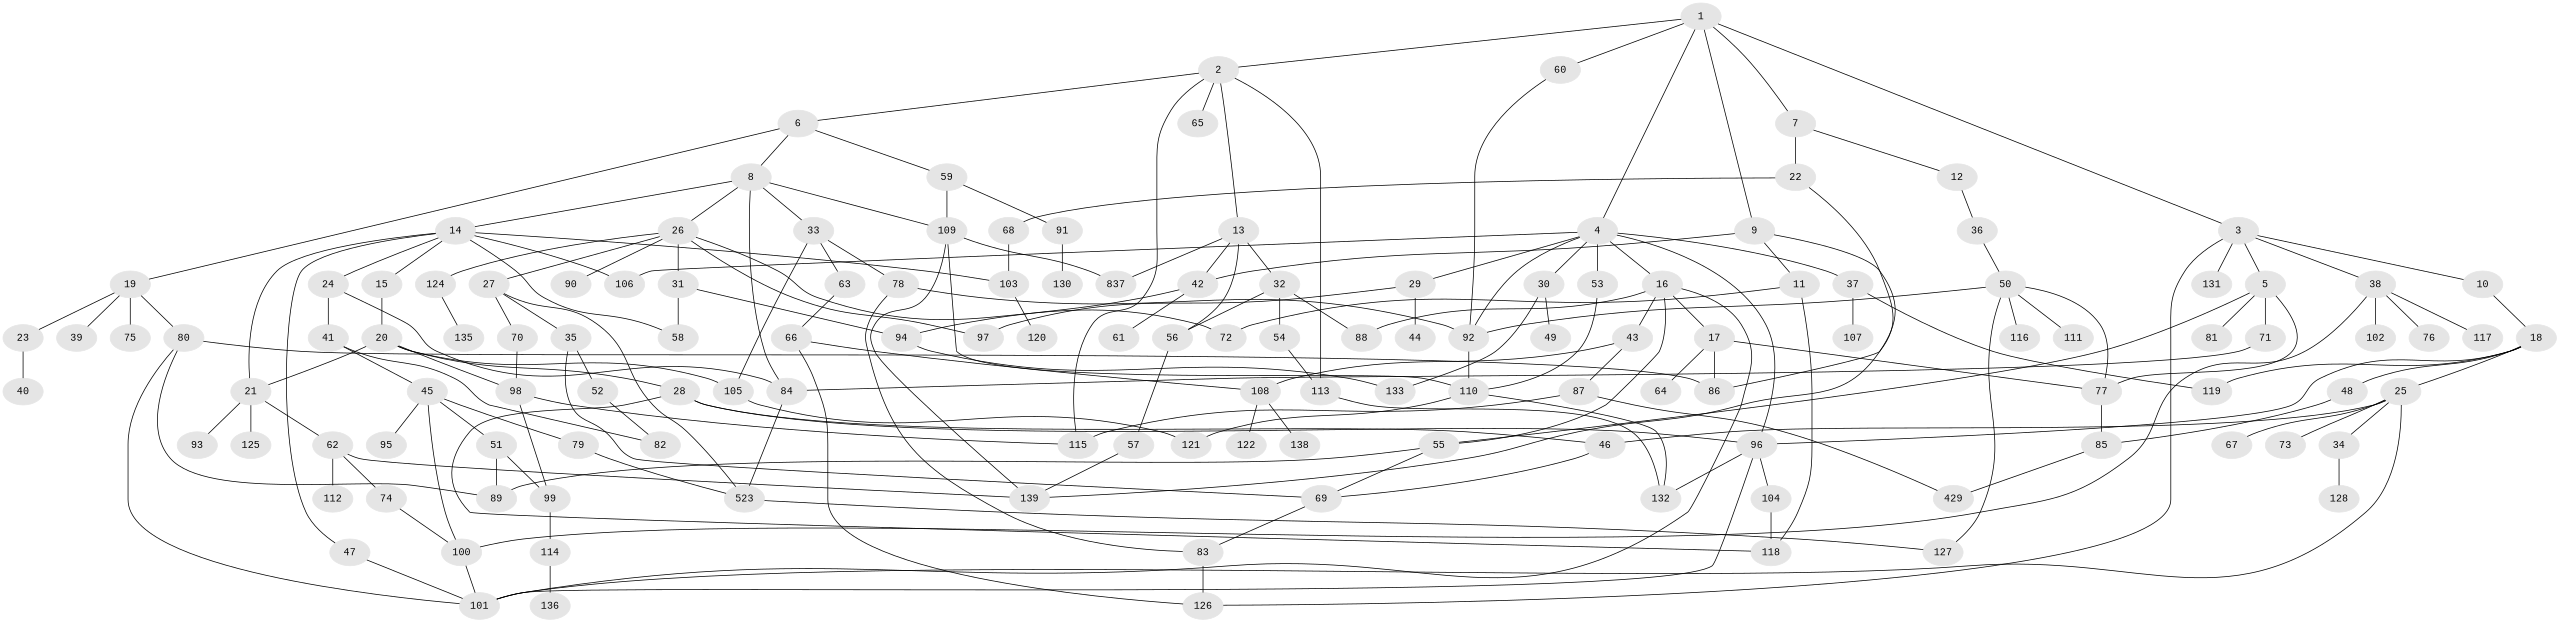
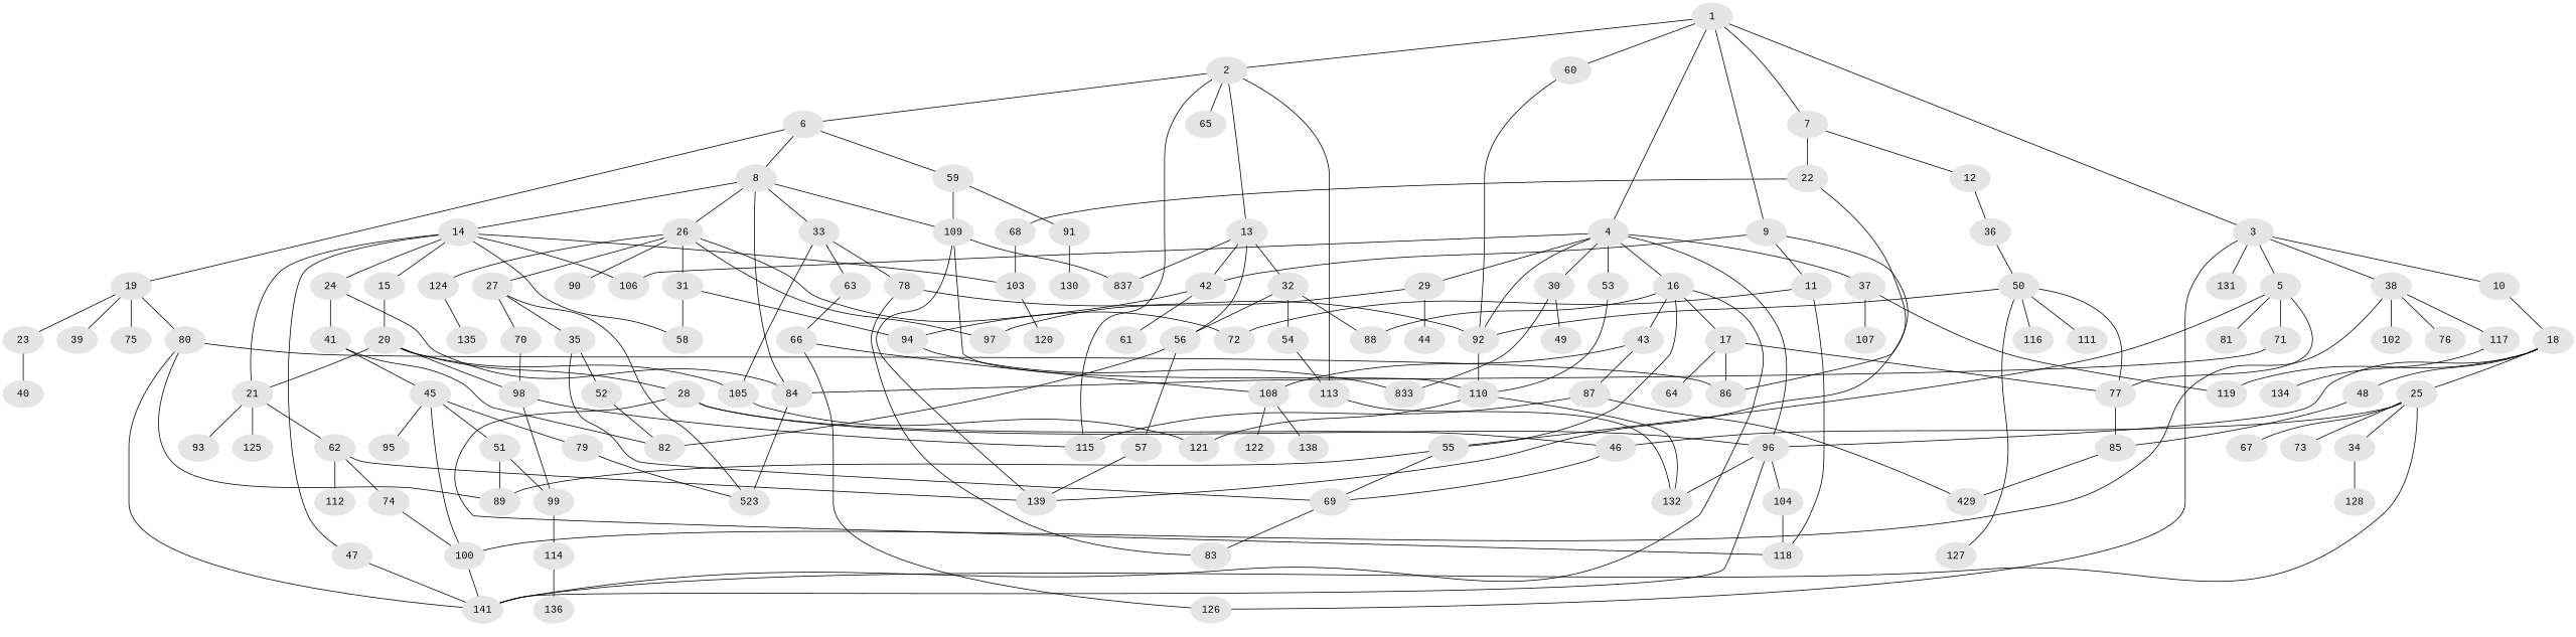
  graph {
    fontname="Liberation Mono"
    node [color=gray90 fontname="Liberation Mono" style=filled]
    edge [fontname="Liberation Mono"]
    1
    2
    3
    4
    7
    9
    60
    6
    13
    65
    113
    115
    5
    10
    38
    126
    131
    16
    29
    30
    37
    53
    92
    96
    106
    12
    22
    11
    42
    139
    8
    19
    59
    32
    56
    n36 [label=837]
    132
    55
    71
    77
    81
    18
    76
    100
    102
    117
    17
    43
    88
-   101
+   101 [label=141]
    97
    44
    49
-   133
+   133 [label=833]
    119
    107
    110
    104
    69
    89
    84
    85
    14
    26
    33
    109
    23
    39
    75
    80
    91
    36
    86
    68
    15
    21
    24
    47
    58
    103
    72
    27
    31
    90
    124
    105
    63
    78
    n89 [label=523]
    118
    94
    61
    25
    48
    50
    54
    82
    57
    20
    62
    93
    125
    41
    120
    28
    98
    64
    87
    108
    34
    46
    67
    73
    40
    99
    121
    74
    112
    45
    128
    35
    70
    135
    52
    127
    66
    83
    111
    116
+   134
    51
    79
    95
    n134 [label=429]
    122
    138
    114
    130
    136
    1 -- 2
    1 -- 3
    1 -- 4
    1 -- 7
    1 -- 9
    1 -- 60
    2 -- 6
    2 -- 13
    2 -- 65
    2 -- 113
    2 -- 115
    3 -- 5
    3 -- 10
    3 -- 38
    3 -- 126
    3 -- 131
    4 -- 16
    4 -- 29
    4 -- 30
    4 -- 37
    4 -- 53
    4 -- 92
    4 -- 96
    4 -- 106
    7 -- 12
    7 -- 22
    9 -- 11
    9 -- 42
    9 -- 139
    60 -- 92
    6 -- 8
    6 -- 19
    6 -- 59
    13 -- 42
    13 -- 32
    13 -- 56
    13 -- n36
    113 -- 132
    5 -- 55
    5 -- 71
    5 -- 77
    5 -- 81
    10 -- 18
    38 -- 76
    38 -- 100
    38 -- 102
    38 -- 117
    16 -- 55
    16 -- 17
    16 -- 43
    16 -- 88
    16 -- 101
    29 -- 97
    29 -- 44
    30 -- 49
    30 -- 133
    37 -- 119
    37 -- 107
    53 -- 110
    92 -- 110
    96 -- 132
    96 -- 101
    96 -- 104
    12 -- 36
    22 -- 86
    22 -- 68
    11 -- 72
    11 -- 118
    42 -- 94
    42 -- 61
    8 -- 84
    8 -- 14
    8 -- 26
    8 -- 33
    8 -- 109
    19 -- 23
    19 -- 39
    19 -- 75
    19 -- 80
    59 -- 109
    59 -- 91
    32 -- 56
    32 -- 88
    32 -- 54
+   56 -- 82
    56 -- 57
    55 -- 69
    55 -- 89
    71 -- 84
    77 -- 85
    18 -- 96
    18 -- 119
    18 -- 25
    18 -- 48
    100 -- 101
+   117 -- 134
    17 -- 77
    17 -- 86
    17 -- 64
    43 -- 87
    43 -- 108
    110 -- 132
    110 -- 121
    104 -- 118
    69 -- 83
    84 -- n89
    85 -- n134
    14 -- 106
    14 -- 15
    14 -- 21
    14 -- 24
    14 -- 47
    14 -- 58
    14 -- 103
    26 -- 97
    26 -- 72
    26 -- 27
    26 -- 31
    26 -- 90
    26 -- 124
    33 -- 105
    33 -- 63
    33 -- 78
    109 -- 139
    109 -- n36
    109 -- 110
    23 -- 40
    80 -- 101
    80 -- 89
    80 -- 86
    91 -- 130
    36 -- 50
    68 -- 103
    15 -- 20
    21 -- 62
    21 -- 93
    21 -- 125
    24 -- 84
    24 -- 41
    47 -- 101
    103 -- 120
    27 -- n89
    27 -- 35
    27 -- 70
    31 -- 58
    31 -- 94
    124 -- 135
    105 -- 121
    63 -- 66
    78 -- 92
    78 -- 83
-   n89 -- 127
    94 -- 133
    25 -- 101
    25 -- 34
    25 -- 46
    25 -- 67
    25 -- 73
    48 -- 85
    50 -- 92
    50 -- 77
    50 -- 127
    50 -- 111
    50 -- 116
    54 -- 113
    57 -- 139
    20 -- 21
    20 -- 105
    20 -- 28
    20 -- 98
    62 -- 139
    62 -- 74
    62 -- 112
    41 -- 82
    41 -- 45
    28 -- 96
    28 -- 118
    28 -- 46
    98 -- 115
    98 -- 99
    87 -- 115
    87 -- n134
    108 -- 122
    108 -- 138
    34 -- 128
    46 -- 69
    99 -- 114
    74 -- 100
    45 -- 100
    45 -- 51
    45 -- 79
    45 -- 95
    35 -- 69
    35 -- 52
    70 -- 98
    52 -- 82
    66 -- 126
    66 -- 108
-   83 -- 126
    51 -- 89
    51 -- 99
    79 -- n89
    114 -- 136
  }
